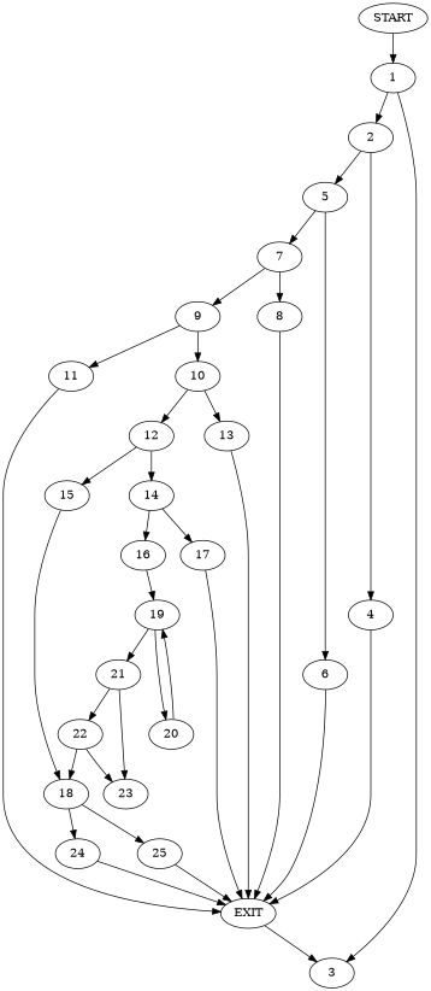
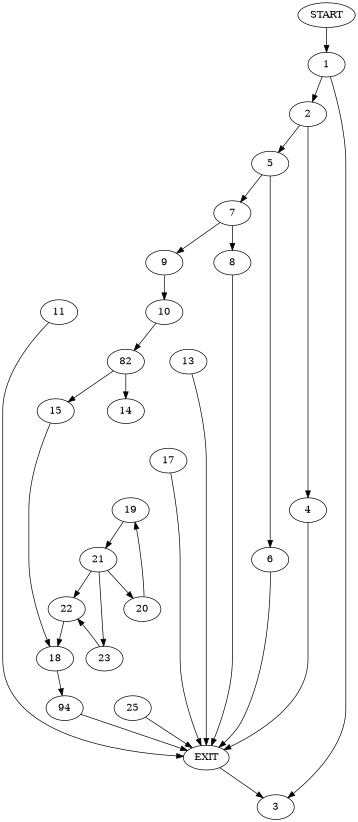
  digraph {
    n1 [label=START]
    1
    2
    3
    n5 [label=EXIT]
    4
    5
    6
    7
    8
    9
    10
    11
-   12
+   12 [label=82]
    13
    14
    15
-   16
    17
    18
    19
-   24
+   24 [label=94]
    25
    20
    21
    22
    23
    n1 -> 1
    1 -> 2
    1 -> 3
    2 -> 4
    2 -> 5
    n5 -> 3
    4 -> n5
    5 -> 6
    5 -> 7
    6 -> n5
    7 -> 8
    7 -> 9
    8 -> n5
    9 -> 10
-   9 -> 11
    10 -> 12
-   10 -> 13
    11 -> n5
    12 -> 14
    12 -> 15
    13 -> n5
-   14 -> 16
-   14 -> 17
    15 -> 18
-   16 -> 19
    17 -> n5
    18 -> 24
-   18 -> 25
-   19 -> 20
+   21 -> 20
    19 -> 21
    24 -> n5
    25 -> n5
    20 -> 19
    21 -> 22
    21 -> 23
    22 -> 18
-   22 -> 23
+   23 -> 22
  }
